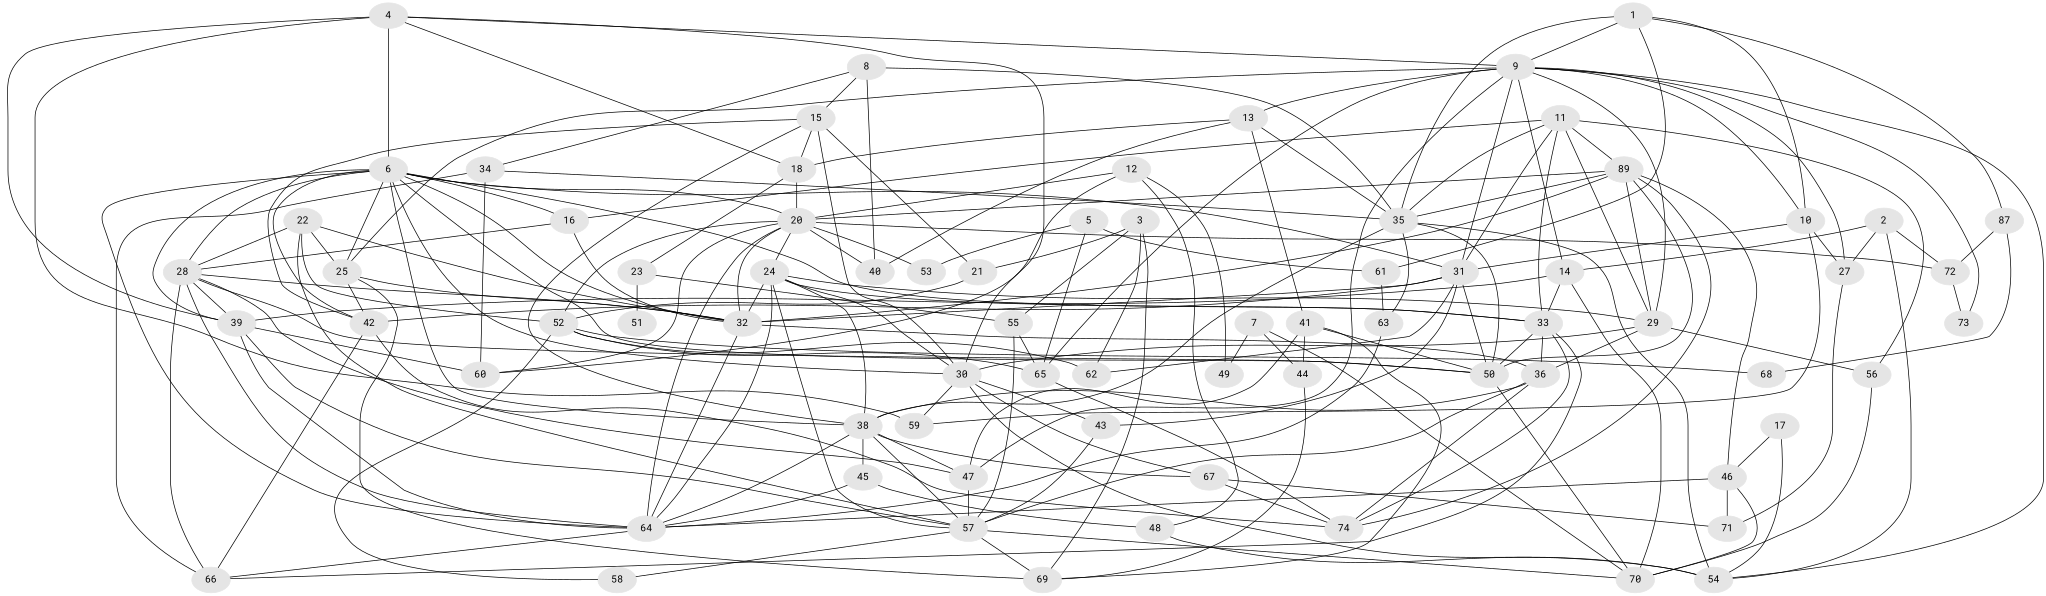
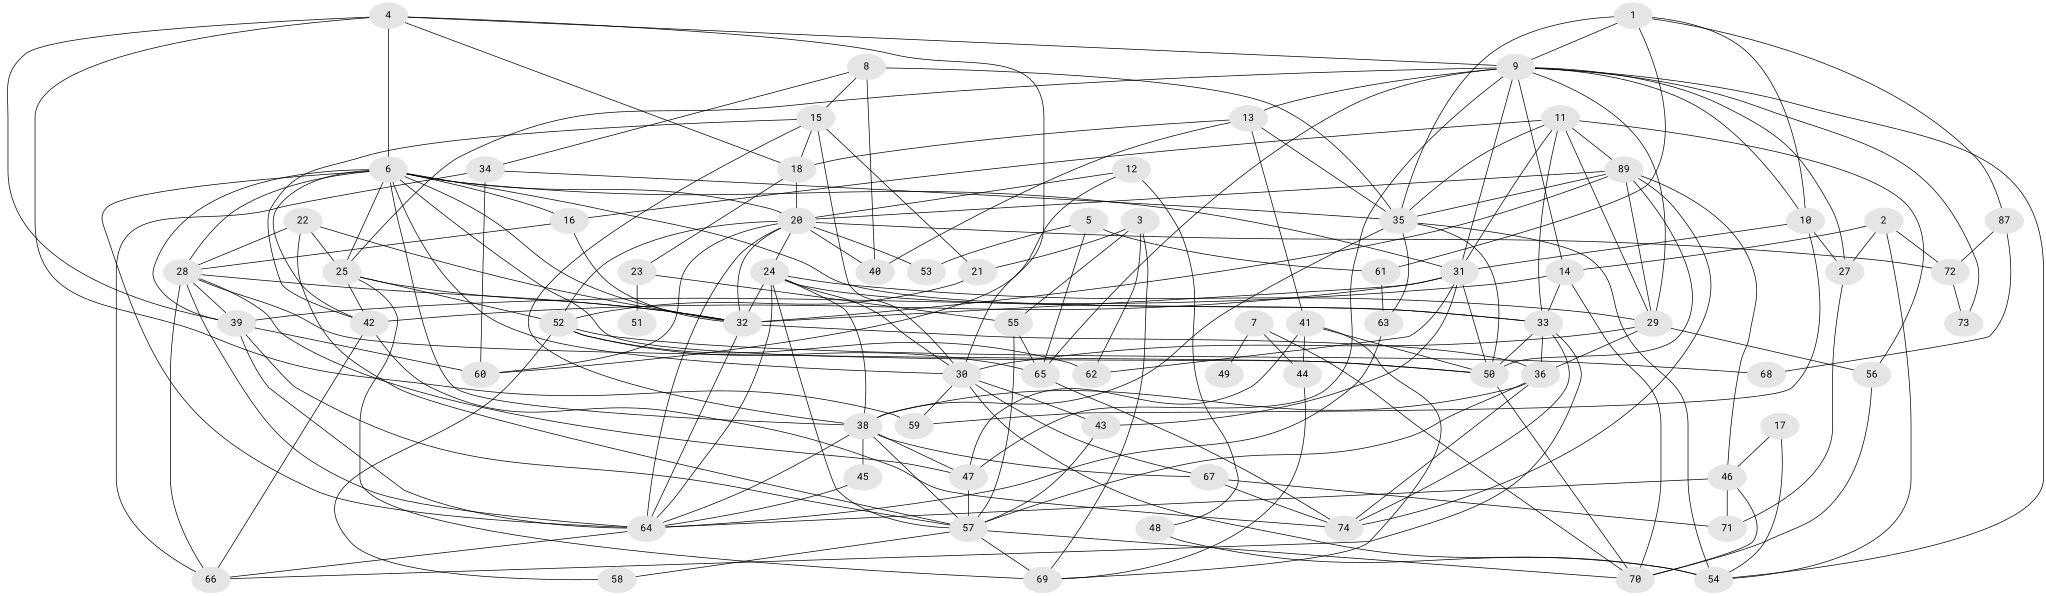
  graph {
    fontname="Roboto Mono"
    node [color=gray90 fontname="Roboto Mono" style=filled]
    edge [fontname="Roboto Mono" weight=1.0]
    1
    9
    10
    35
    n5 [label=87]
    61
    14
    27
    54
    65
    25
    31
    13
    29
    47
    73
    59
    38
    50
    63
    72
    68
    2
    39
    33
    70
    71
    3
    21
    55
    62
    69
    52
    57
    4
    6
    18
    30
    16
    20
    28
    32
    42
    64
    23
    43
    67
    60
    5
    53
    74
    40
    24
    66
    36
    45
    7
    44
    49
    8
    15
    34
    41
    56
    11
    n66 [label=89]
    46
    12
    48
    17
    51
    58
    22
    1 -- 9
    1 -- 10
    1 -- 35 [weight=2.0]
    1 -- n5
    1 -- 61
    9 -- 10
    9 -- 14
    9 -- 27
    9 -- 54
    9 -- 65
    9 -- 25
    9 -- 31
    9 -- 13
    9 -- 29
    9 -- 47
    9 -- 73
    10 -- 27
    10 -- 31
    10 -- 59
    35 -- 54
    35 -- 38
    35 -- 50
    35 -- 63
    n5 -- 72
    n5 -- 68
    61 -- 63
    14 -- 39
    14 -- 33
    14 -- 70
    27 -- 71
    65 -- 74
    25 -- 69 [weight=2.0]
    25 -- 32
    25 -- 42
    31 -- 50
    31 -- 62
    31 -- 32
    31 -- 42
    31 -- 43
    13 -- 35
    13 -- 18
    13 -- 40
    13 -- 41
    29 -- 30
    29 -- 36
    29 -- 56
    47 -- 57
    38 -- 47
    38 -- 57
    38 -- 64 [weight=2.0]
    38 -- 67
    38 -- 45
    50 -- 70
    63 -- 64
    72 -- 73
    2 -- 14
    2 -- 27
    2 -- 54
    2 -- 72
    39 -- 57
    39 -- 64 [weight=2.0]
    39 -- 60
    33 -- 50
    33 -- 74
    33 -- 66
    33 -- 36
    3 -- 21
    3 -- 55
    3 -- 62
    3 -- 69
    21 -- 52
    55 -- 65
    55 -- 57
    52 -- 65
    52 -- 68
    52 -- 62
    52 -- 58
    57 -- 70
    57 -- 69
    57 -- 58
    4 -- 9
    4 -- 59
    4 -- 39
    4 -- 6 [weight=3.0]
    4 -- 18
    4 -- 30
    6 -- 25
    6 -- 31
    6 -- 38 [weight=2.0]
    6 -- 50
    6 -- 39
    6 -- 33
    6 -- 30
    6 -- 16
    6 -- 20
    6 -- 28
    6 -- 32
    6 -- 42
    6 -- 64
    18 -- 20
    18 -- 23
    30 -- 54
    30 -- 59
    30 -- 43
    30 -- 67
    16 -- 28
    16 -- 32
    20 -- 72
    20 -- 52
    20 -- 32
    20 -- 64 [weight=2.0]
    20 -- 60
    20 -- 53
    20 -- 40
    20 -- 24
    28 -- 47
    28 -- 50
    28 -- 39 [weight=2.0]
    28 -- 32
    28 -- 64 [weight=2.0]
    28 -- 66
    32 -- 64
    32 -- 36
    42 -- 74
    42 -- 66
    64 -- 66
    23 -- 55
    23 -- 51
    43 -- 57
    67 -- 71
    67 -- 74
    5 -- 61
    5 -- 65
    5 -- 53
    24 -- 29
    24 -- 38 [weight=2.0]
    24 -- 33
    24 -- 57
    24 -- 30
    24 -- 32
    24 -- 64
    36 -- 38 [weight=2.0]
    36 -- 57
    36 -- 74
    45 -- 64
-   45 -- 48
    7 -- 70
    7 -- 44
    7 -- 49
    44 -- 69
    8 -- 35
    8 -- 40
    8 -- 15
    8 -- 34
    15 -- 38
    15 -- 21
    15 -- 18
    15 -- 30
    15 -- 42
    34 -- 35
    34 -- 60
    34 -- 66
    41 -- 47
    41 -- 50
    41 -- 69
    41 -- 44
    56 -- 70
    11 -- 35
    11 -- 31
    11 -- 29 [weight=3.0]
    11 -- 33 [weight=2.0]
    11 -- 16
    11 -- 56
    11 -- n66
    n66 -- 35
    n66 -- 29
    n66 -- 50
    n66 -- 20 [weight=2.0]
    n66 -- 32
    n66 -- 74
    n66 -- 46 [weight=2.0]
    46 -- 70
    46 -- 71
    46 -- 64
    12 -- 20
    12 -- 60
-   12 -- 49
    12 -- 48
    48 -- 54
    17 -- 54
    17 -- 46
    22 -- 25
-   22 -- 52
+   25 -- 52
    22 -- 57
    22 -- 28
    22 -- 32
  }
